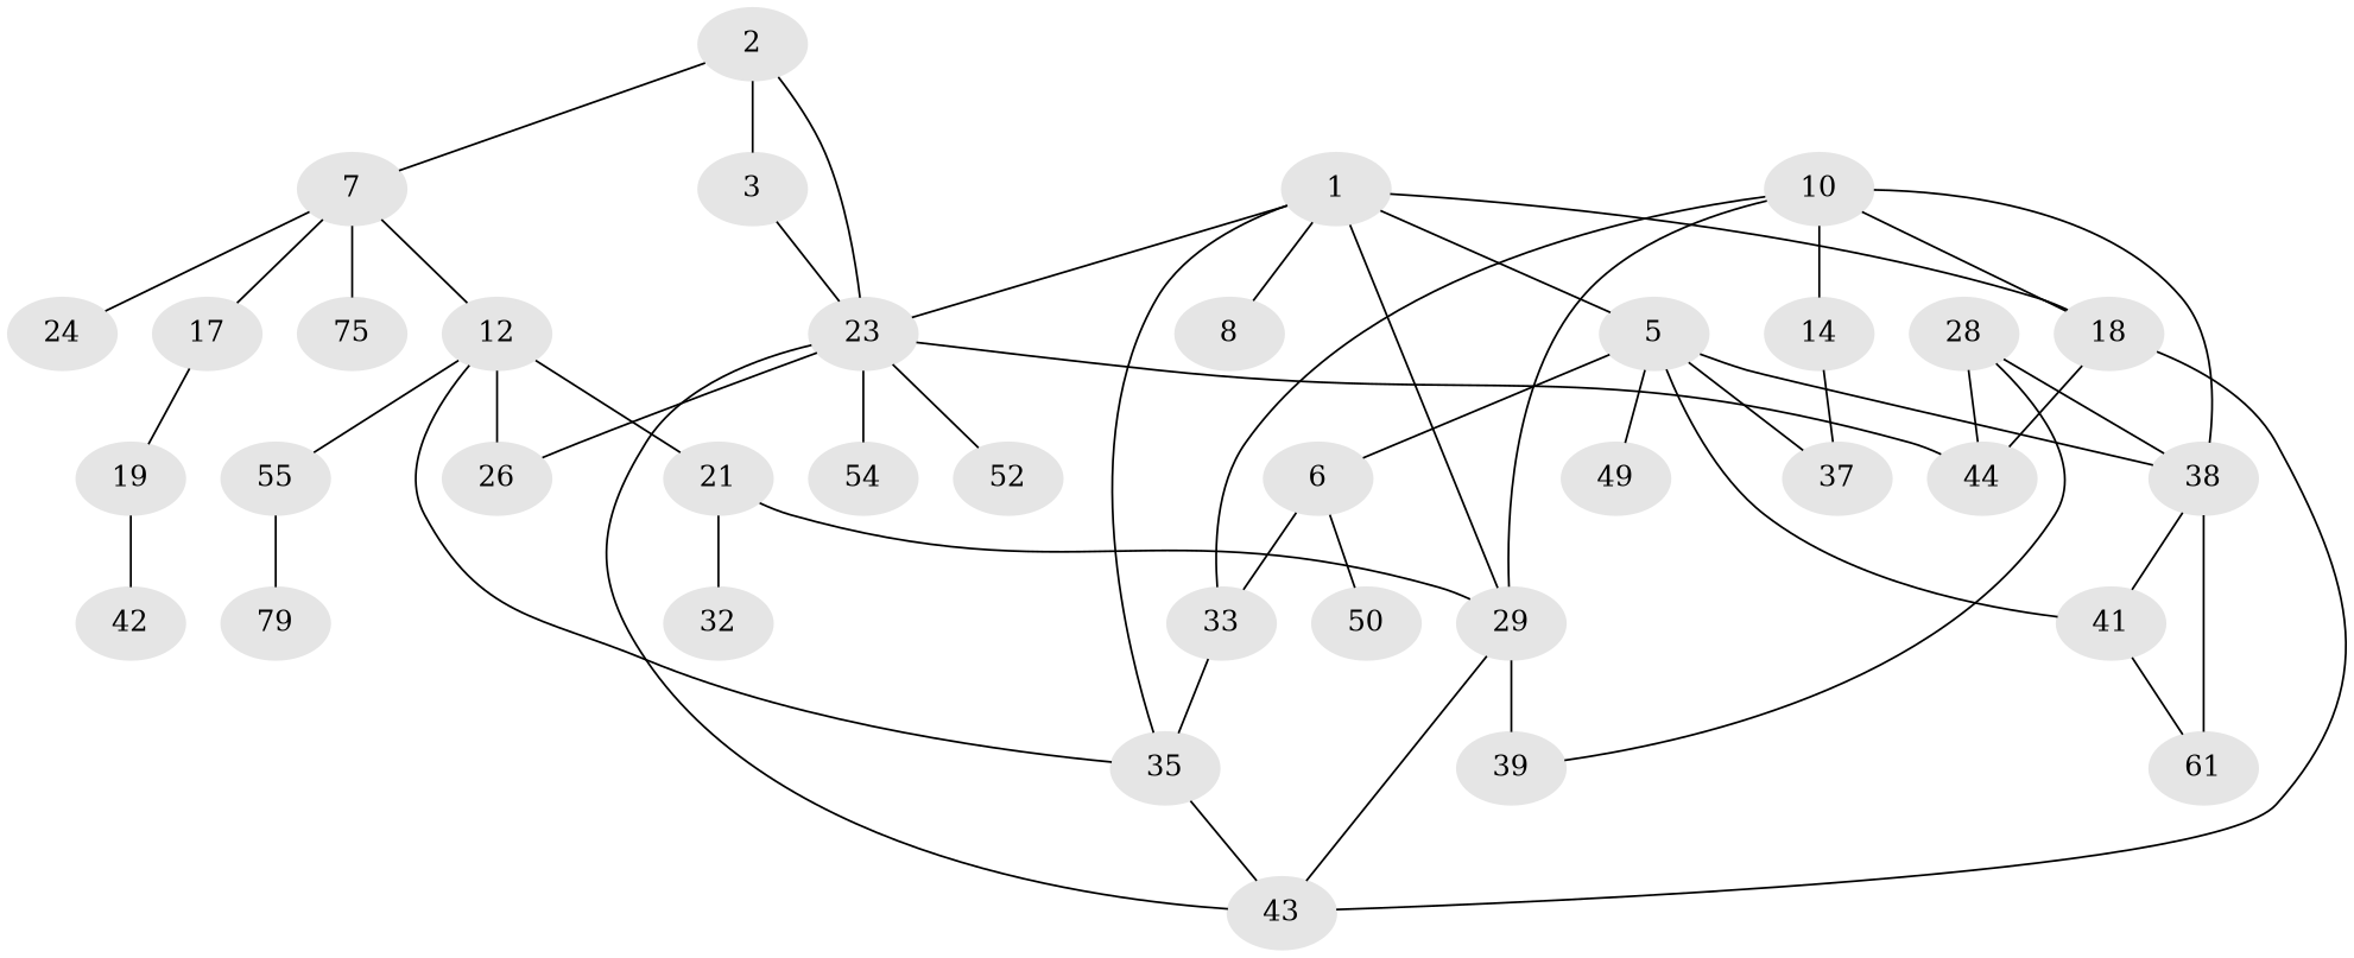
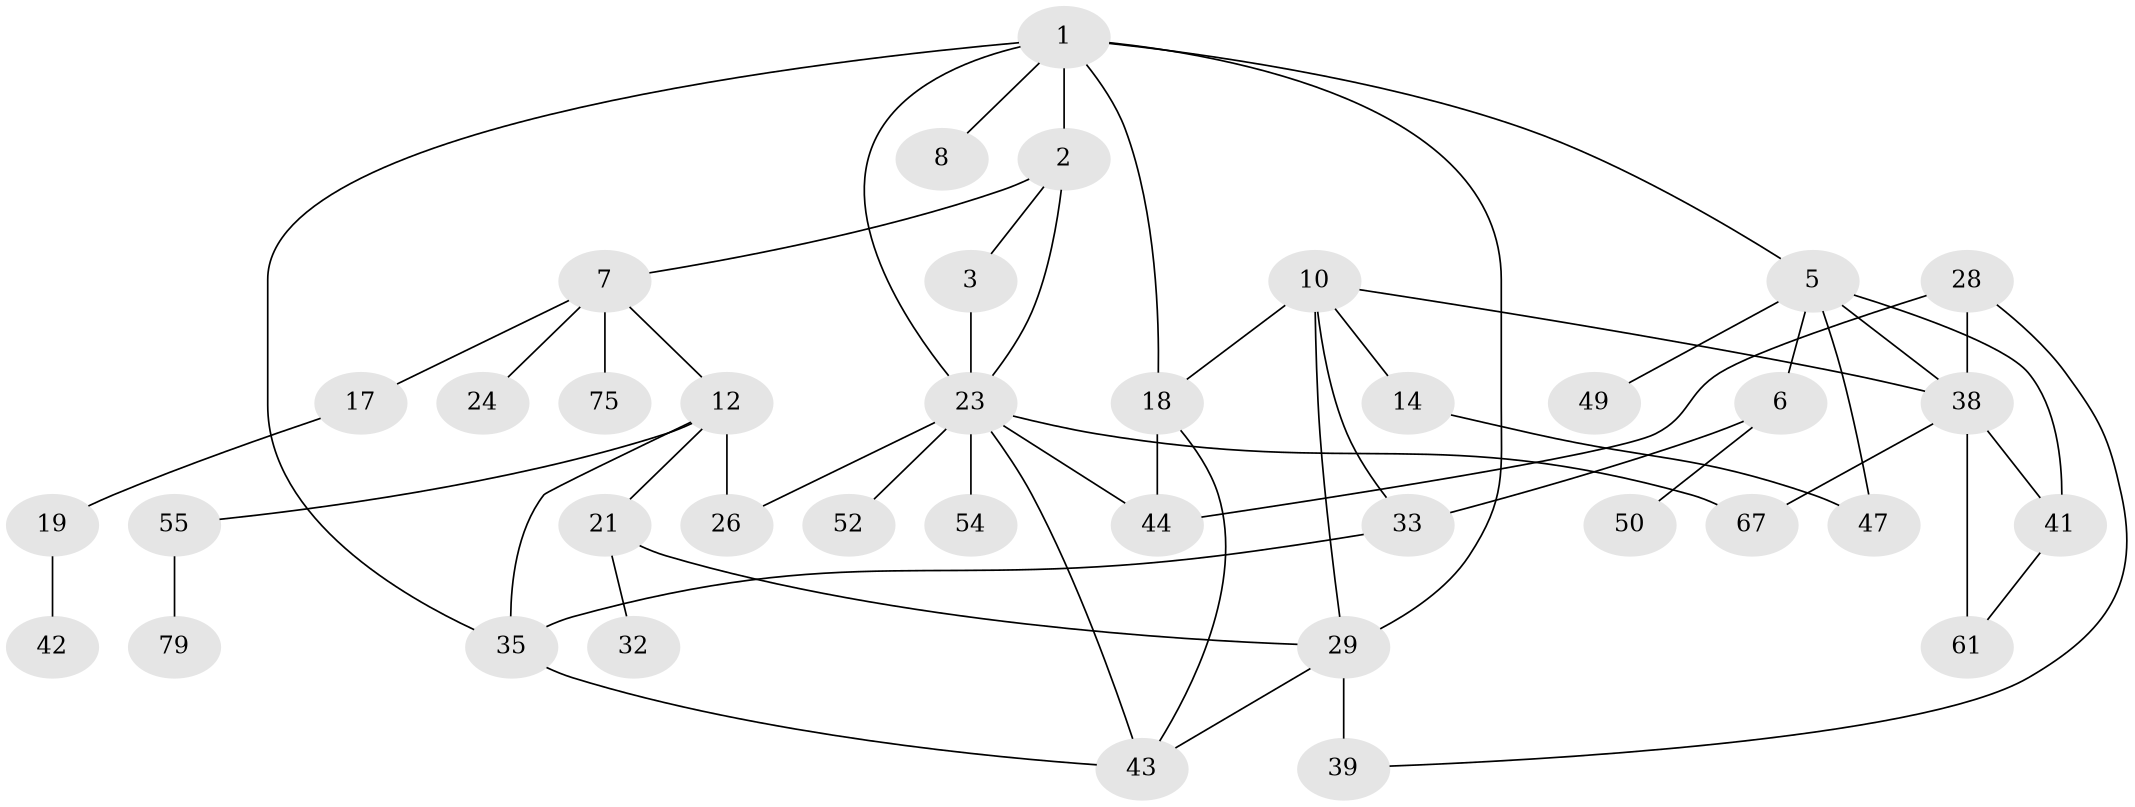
  graph {
    node [color=gray90 style=filled]
    1
    2
    5 [super="+20"]
    8
    18 [super="+34"]
    23 [super="+73+31"]
    29 [super="+77+36+70"]
    35 [super="+53"]
    3 [super="+27+46"]
    7 [super="+9"]
    6 [super="+11+15"]
    38 [super="+69+48+71"]
    41
    49
-   47 [label=37]
+   47
    43 [super="+66"]
    44 [super="+52"]
    26
    54
    n20 [label=52]
+   67
    39 [super="+62"]
    12 [super="+22+13"]
    17
    24 [super="+72"]
    75
    21
    55
    33 [super="+58"]
    50
    61
    19
    10 [super="+40+16"]
    14
    32
    79
    42
    28 [super="+30"]
+   1 -- 2
    1 -- 5
    1 -- 8
    1 -- 18
    1 -- 23
    1 -- 29
    1 -- 35
    2 -- 23
    2 -- 3
    2 -- 7
    5 -- 6
    5 -- 38
    5 -- 41
    5 -- 49
    5 -- 47
    18 -- 43
    18 -- 44
    23 -- 43
    23 -- 44
    23 -- 26
    23 -- 54
    23 -- n20
+   23 -- 67
    29 -- 43
    29 -- 39 [weight=2]
    35 -- 43
    3 -- 23
    7 -- 12
    7 -- 17
    7 -- 24
    7 -- 75
    6 -- 33
    6 -- 50
    38 -- 41
+   38 -- 67
    38 -- 61 [weight=2]
    41 -- 61
    12 -- 35
    12 -- 26 [weight=2]
    12 -- 21
    12 -- 55
    17 -- 19
    21 -- 29
    21 -- 32
    55 -- 79
    33 -- 35
    19 -- 42
    10 -- 18
    10 -- 29
    10 -- 38
    10 -- 33
    10 -- 14
    14 -- 47
    28 -- 38
    28 -- 44
    28 -- 39
  }
